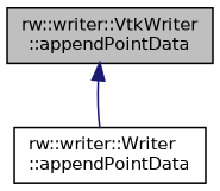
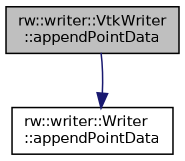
  digraph {
    rankdir=TB
    node [color=black fontname=Helvetica fontsize=10 shape=record style=filled]
    n1 [fillcolor=grey75 fontcolor=black height=0.2 label="rw::writer::VtkWriter\l::appendPointData" width=0.4]
    n2 [fillcolor=white height=0.2 label="rw::writer::Writer\l::appendPointData" width=0.4]
-   n1 -> n2 [color=midnightblue dir=back fontname=Helvetica fontsize=10 labelfontname=Helvetica labelfontsize=10 style=solid]
+   n2 -> n1 [color=midnightblue dir=back fontname=Helvetica fontsize=10 labelfontname=Helvetica labelfontsize=10 style=solid]
  }
